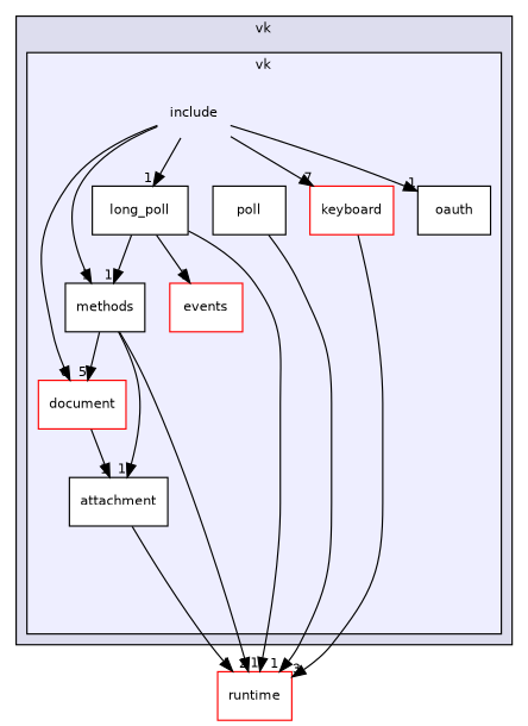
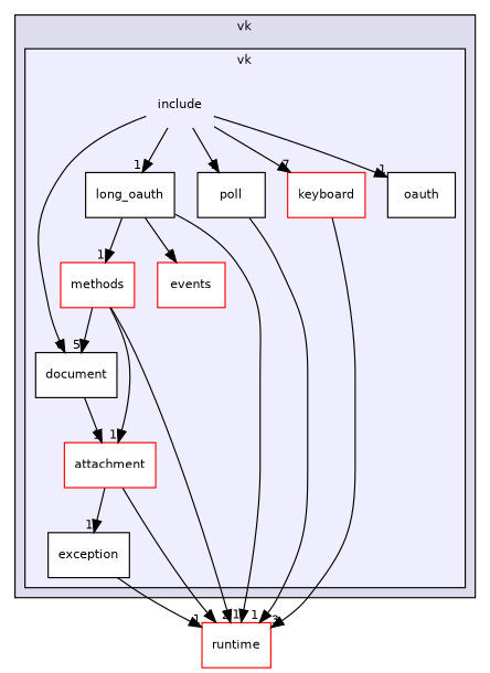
  digraph {
    compound=true
    node [fontname=Helvetica fontsize=10 shape=box fillcolor=white style=filled]
    edge [headlabel=1 labeldistance=1.5 labelfontname=Helvetica labelfontsize=10]
    n1 [label=include shape=plaintext fillcolor="" style=""]
-   n2 [label=attachment]
+   n2 [label=attachment color=red]
    n3 [label=poll]
-   n4 [label=document color=red]
+   n4 [label=document]
    n5 [color=red label=events]
+   n6 [label=exception]
    n7 [color=red label=keyboard]
-   n8 [label=long_poll]
-   n9 [color=black label=methods]
+   n8 [label=long_oauth]
+   n9 [color=red label=methods]
    n10 [label=oauth]
    n11 [color=red label=runtime]
    subgraph cluster_1 {
      bgcolor="#ddddee"
      fontname=Helvetica
      fontsize=10
      label=vk
      pencolor=black
      subgraph cluster_2 {
        bgcolor="#eeeeff"
        fontname=Helvetica
        fontsize=10
        label=vk
        pencolor=black
        n1
        n2
        n3
        n4
        n5
+       n6
        n7
        n8
        n9
        n10
      }
    }
-   n1 -> n9
+   n1 -> n3
    n1 -> n4 [headlabel=6]
    n1 -> n7 [headlabel=7]
    n1 -> n8
    n1 -> n10
+   n2 -> n6
    n2 -> n11
    n3 -> n11
    n4 -> n2
+   n6 -> n11
    n7 -> n11 [headlabel=3]
    n8 -> n5
    n8 -> n9
    n8 -> n11
    n9 -> n2
    n9 -> n4 [headlabel=5]
    n9 -> n11 [headlabel=2]
  }
